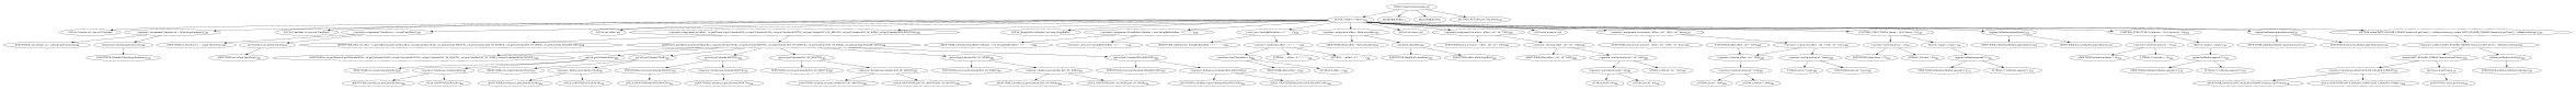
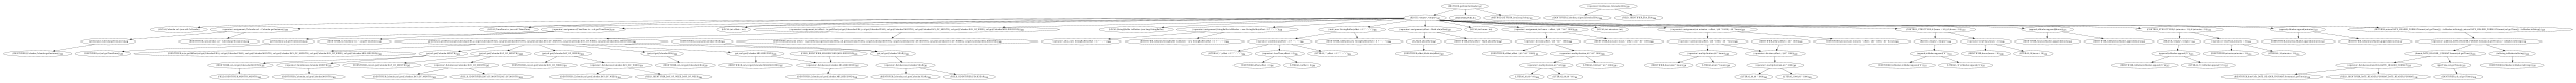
  digraph {
    fontname="PT Serif"
    node [fontname="PT Serif"]
    edge [fontname="PT Serif"]
    n1 [label=<(METHOD,getDateForHeader)<SUB>197</SUB>>]
    n2 [label=<(BLOCK,&lt;empty&gt;,&lt;empty&gt;)<SUB>197</SUB>>]
    n3 [label=<(MODIFIER,PUBLIC)>]
-   n4 [label=<(MODIFIER,STATIC)>]
    n5 [label=<(METHOD_RETURN,java.lang.String)<SUB>197</SUB>>]
    n6 [label=<(LOCAL,Calendar cal: java.util.Calendar)>]
    n7 [label=<(&lt;operator&gt;.assignment,Calendar cal = Calendar.getInstance())<SUB>198</SUB>>]
    n8 [label=<(LOCAL,TimeZone tz: java.util.TimeZone)>]
    n9 [label=<(&lt;operator&gt;.assignment,TimeZone tz = cal.getTimeZone())<SUB>199</SUB>>]
    n10 [label=<(LOCAL,int offset: int)>]
    n11 [label=<(&lt;operator&gt;.assignment,int offset = tz.getOffset(cal.get(Calendar.ERA), cal.get(Calendar.YEAR), cal.get(Calendar.MONTH), cal.get(Calendar.DAY_OF_MONTH), cal.get(Calendar.DAY_OF_WEEK), cal.get(Calendar.MILLISECOND)))<SUB>200</SUB>>]
    n12 [label=<(LOCAL,StringBuffer tzMarker: java.lang.StringBuffer)>]
    n13 [label=<(&lt;operator&gt;.assignment,StringBuffer tzMarker = new StringBuffer(offset &lt; 0 ? &quot;-&quot; : &quot;+&quot;))<SUB>206</SUB>>]
    n14 [label=<(&lt;init&gt;,new StringBuffer(offset &lt; 0 ? &quot;-&quot; : &quot;+&quot;))<SUB>206</SUB>>]
    n15 [label=<(&lt;operator&gt;.assignment,offset = Math.abs(offset))<SUB>207</SUB>>]
    n16 [label=<(LOCAL,int hours: int)>]
    n17 [label=<(&lt;operator&gt;.assignment,int hours = offset / (60 * 60 * 1000))<SUB>208</SUB>>]
    n18 [label=<(LOCAL,int minutes: int)>]
    n19 [label=<(&lt;operator&gt;.assignment,int minutes = offset / (60 * 1000) - 60 * hours)<SUB>209</SUB>>]
    n20 [label=<(CONTROL_STRUCTURE,if (hours &lt; 10),if (hours &lt; 10))<SUB>210</SUB>>]
    n21 [label=<(append,tzMarker.append(hours))<SUB>213</SUB>>]
    n22 [label=<(CONTROL_STRUCTURE,if (minutes &lt; 10),if (minutes &lt; 10))<SUB>214</SUB>>]
    n23 [label=<(append,tzMarker.append(minutes))<SUB>217</SUB>>]
    n24 [label=<(RETURN,return DATE_HEADER_FORMAT.format(cal.getTime()) + tzMarker.toString();,return DATE_HEADER_FORMAT.format(cal.getTime()) + tzMarker.toString();)<SUB>218</SUB>>]
    n25 [label=<(IDENTIFIER,cal,Calendar cal = Calendar.getInstance())<SUB>198</SUB>>]
    n26 [label=<(getInstance,Calendar.getInstance())<SUB>198</SUB>>]
    n27 [label=<(IDENTIFIER,tz,TimeZone tz = cal.getTimeZone())<SUB>199</SUB>>]
    n28 [label=<(getTimeZone,cal.getTimeZone())<SUB>199</SUB>>]
    n29 [label=<(IDENTIFIER,offset,int offset = tz.getOffset(cal.get(Calendar.ERA), cal.get(Calendar.YEAR), cal.get(Calendar.MONTH), cal.get(Calendar.DAY_OF_MONTH), cal.get(Calendar.DAY_OF_WEEK), cal.get(Calendar.MILLISECOND)))<SUB>200</SUB>>]
    n30 [label=<(getOffset,tz.getOffset(cal.get(Calendar.ERA), cal.get(Calendar.YEAR), cal.get(Calendar.MONTH), cal.get(Calendar.DAY_OF_MONTH), cal.get(Calendar.DAY_OF_WEEK), cal.get(Calendar.MILLISECOND)))<SUB>200</SUB>>]
    n31 [label=<(IDENTIFIER,tzMarker,StringBuffer tzMarker = new StringBuffer(offset &lt; 0 ? &quot;-&quot; : &quot;+&quot;))<SUB>206</SUB>>]
    n32 [label=<(&lt;operator&gt;.alloc,new StringBuffer(offset &lt; 0 ? &quot;-&quot; : &quot;+&quot;))<SUB>206</SUB>>]
    n33 [label=<(IDENTIFIER,tzMarker,new StringBuffer(offset &lt; 0 ? &quot;-&quot; : &quot;+&quot;))<SUB>206</SUB>>]
    n34 [label=<(&lt;operator&gt;.conditional,offset &lt; 0 ? &quot;-&quot; : &quot;+&quot;)<SUB>206</SUB>>]
    n35 [label=<(IDENTIFIER,offset,offset = Math.abs(offset))<SUB>207</SUB>>]
    n36 [label=<(abs,Math.abs(offset))<SUB>207</SUB>>]
    n37 [label=<(IDENTIFIER,hours,int hours = offset / (60 * 60 * 1000))<SUB>208</SUB>>]
    n38 [label=<(&lt;operator&gt;.division,offset / (60 * 60 * 1000))<SUB>208</SUB>>]
    n39 [label=<(IDENTIFIER,minutes,int minutes = offset / (60 * 1000) - 60 * hours)<SUB>209</SUB>>]
    n40 [label=<(&lt;operator&gt;.subtraction,offset / (60 * 1000) - 60 * hours)<SUB>209</SUB>>]
    n41 [label=<(&lt;operator&gt;.lessThan,hours &lt; 10)<SUB>210</SUB>>]
    n42 [label=<(BLOCK,&lt;empty&gt;,&lt;empty&gt;)<SUB>210</SUB>>]
    n43 [label=<(IDENTIFIER,tzMarker,tzMarker.append(hours))<SUB>213</SUB>>]
    n44 [label=<(IDENTIFIER,hours,tzMarker.append(hours))<SUB>213</SUB>>]
    n45 [label=<(&lt;operator&gt;.lessThan,minutes &lt; 10)<SUB>214</SUB>>]
    n46 [label=<(BLOCK,&lt;empty&gt;,&lt;empty&gt;)<SUB>214</SUB>>]
    n47 [label=<(IDENTIFIER,tzMarker,tzMarker.append(minutes))<SUB>217</SUB>>]
    n48 [label=<(IDENTIFIER,minutes,tzMarker.append(minutes))<SUB>217</SUB>>]
    n49 [label=<(&lt;operator&gt;.addition,DATE_HEADER_FORMAT.format(cal.getTime()) + tzMarker.toString())<SUB>218</SUB>>]
    n50 [label=<(IDENTIFIER,Calendar,Calendar.getInstance())<SUB>198</SUB>>]
    n51 [label=<(IDENTIFIER,cal,cal.getTimeZone())<SUB>199</SUB>>]
    n52 [label=<(IDENTIFIER,tz,tz.getOffset(cal.get(Calendar.ERA), cal.get(Calendar.YEAR), cal.get(Calendar.MONTH), cal.get(Calendar.DAY_OF_MONTH), cal.get(Calendar.DAY_OF_WEEK), cal.get(Calendar.MILLISECOND)))<SUB>200</SUB>>]
    n53 [label=<(get,cal.get(Calendar.ERA))<SUB>200</SUB>>]
    n54 [label=<(get,cal.get(Calendar.YEAR))<SUB>201</SUB>>]
    n55 [label=<(get,cal.get(Calendar.MONTH))<SUB>202</SUB>>]
    n56 [label=<(get,cal.get(Calendar.DAY_OF_MONTH))<SUB>203</SUB>>]
    n57 [label=<(get,cal.get(Calendar.DAY_OF_WEEK))<SUB>204</SUB>>]
    n58 [label=<(get,cal.get(Calendar.MILLISECOND))<SUB>205</SUB>>]
    n59 [label=<(IDENTIFIER,cal,cal.get(Calendar.ERA))<SUB>200</SUB>>]
    n60 [label=<(&lt;operator&gt;.fieldAccess,Calendar.ERA)<SUB>200</SUB>>]
    n61 [label=<(IDENTIFIER,cal,cal.get(Calendar.YEAR))<SUB>201</SUB>>]
    n62 [label=<(&lt;operator&gt;.fieldAccess,Calendar.YEAR)<SUB>201</SUB>>]
    n63 [label=<(IDENTIFIER,cal,cal.get(Calendar.MONTH))<SUB>202</SUB>>]
    n64 [label=<(&lt;operator&gt;.fieldAccess,Calendar.MONTH)<SUB>202</SUB>>]
    n65 [label=<(IDENTIFIER,cal,cal.get(Calendar.DAY_OF_MONTH))<SUB>203</SUB>>]
    n66 [label=<(&lt;operator&gt;.fieldAccess,Calendar.DAY_OF_MONTH)<SUB>203</SUB>>]
    n67 [label=<(IDENTIFIER,cal,cal.get(Calendar.DAY_OF_WEEK))<SUB>204</SUB>>]
    n68 [label=<(&lt;operator&gt;.fieldAccess,Calendar.DAY_OF_WEEK)<SUB>204</SUB>>]
    n69 [label=<(IDENTIFIER,cal,cal.get(Calendar.MILLISECOND))<SUB>205</SUB>>]
    n70 [label=<(&lt;operator&gt;.fieldAccess,Calendar.MILLISECOND)<SUB>205</SUB>>]
    n71 [label=<(IDENTIFIER,Calendar,cal.get(Calendar.ERA))<SUB>200</SUB>>]
    n72 [label=<(FIELD_IDENTIFIER,ERA,ERA)<SUB>200</SUB>>]
    n73 [label=<(IDENTIFIER,Calendar,cal.get(Calendar.YEAR))<SUB>201</SUB>>]
    n74 [label=<(FIELD_IDENTIFIER,YEAR,YEAR)<SUB>201</SUB>>]
    n75 [label=<(FIELD_IDENTIFIER,MONTH,MONTH)<SUB>202</SUB>>]
    n76 [label=<(IDENTIFIER,Calendar,cal.get(Calendar.MONTH))<SUB>202</SUB>>]
    n77 [label=<(IDENTIFIER,Calendar,cal.get(Calendar.DAY_OF_MONTH))<SUB>203</SUB>>]
    n78 [label=<(FIELD_IDENTIFIER,DAY_OF_MONTH,DAY_OF_MONTH)<SUB>203</SUB>>]
    n79 [label=<(IDENTIFIER,Calendar,cal.get(Calendar.DAY_OF_WEEK))<SUB>204</SUB>>]
    n80 [label=<(FIELD_IDENTIFIER,DAY_OF_WEEK,DAY_OF_WEEK)<SUB>204</SUB>>]
    n81 [label=<(IDENTIFIER,Calendar,cal.get(Calendar.MILLISECOND))<SUB>205</SUB>>]
    n82 [label=<(FIELD_IDENTIFIER,MILLISECOND,MILLISECOND)<SUB>205</SUB>>]
    n83 [label=<(&lt;operator&gt;.lessThan,offset &lt; 0)<SUB>206</SUB>>]
    n84 [label=<(LITERAL,&quot;-&quot;,offset &lt; 0 ? &quot;-&quot; : &quot;+&quot;)<SUB>206</SUB>>]
    n85 [label=<(LITERAL,&quot;+&quot;,offset &lt; 0 ? &quot;-&quot; : &quot;+&quot;)<SUB>206</SUB>>]
    n86 [label=<(IDENTIFIER,offset,offset &lt; 0)<SUB>206</SUB>>]
    n87 [label=<(LITERAL,0,offset &lt; 0)<SUB>206</SUB>>]
-   n88 [label=<(IDENTIFIER,Math,Math.abs(offset))<SUB>207</SUB>>]
    n89 [label=<(IDENTIFIER,offset,Math.abs(offset))<SUB>207</SUB>>]
    n90 [label=<(IDENTIFIER,offset,offset / (60 * 60 * 1000))<SUB>208</SUB>>]
    n91 [label=<(&lt;operator&gt;.multiplication,60 * 60 * 1000)<SUB>208</SUB>>]
    n92 [label=<(&lt;operator&gt;.multiplication,60 * 60)<SUB>208</SUB>>]
    n93 [label=<(LITERAL,1000,60 * 60 * 1000)<SUB>208</SUB>>]
    n94 [label=<(LITERAL,60,60 * 60)<SUB>208</SUB>>]
    n95 [label=<(LITERAL,60,60 * 60)<SUB>208</SUB>>]
    n96 [label=<(&lt;operator&gt;.division,offset / (60 * 1000))<SUB>209</SUB>>]
    n97 [label=<(&lt;operator&gt;.multiplication,60 * hours)<SUB>209</SUB>>]
    n98 [label=<(&lt;operator&gt;.multiplication,60 * 1000)<SUB>209</SUB>>]
    n99 [label=<(LITERAL,60,60 * hours)<SUB>209</SUB>>]
    n100 [label=<(IDENTIFIER,hours,60 * hours)<SUB>209</SUB>>]
    n101 [label=<(IDENTIFIER,offset,offset / (60 * 1000))<SUB>209</SUB>>]
    n102 [label=<(LITERAL,60,60 * 1000)<SUB>209</SUB>>]
    n103 [label=<(LITERAL,1000,60 * 1000)<SUB>209</SUB>>]
    n104 [label=<(IDENTIFIER,hours,hours &lt; 10)<SUB>210</SUB>>]
    n105 [label=<(LITERAL,10,hours &lt; 10)<SUB>210</SUB>>]
    n106 [label=<(append,tzMarker.append(&quot;0&quot;))<SUB>211</SUB>>]
    n107 [label=<(IDENTIFIER,tzMarker,tzMarker.append(&quot;0&quot;))<SUB>211</SUB>>]
    n108 [label=<(LITERAL,&quot;0&quot;,tzMarker.append(&quot;0&quot;))<SUB>211</SUB>>]
    n109 [label=<(IDENTIFIER,minutes,minutes &lt; 10)<SUB>214</SUB>>]
    n110 [label=<(LITERAL,10,minutes &lt; 10)<SUB>214</SUB>>]
    n111 [label=<(append,tzMarker.append(&quot;0&quot;))<SUB>215</SUB>>]
    n112 [label=<(IDENTIFIER,tzMarker,tzMarker.append(&quot;0&quot;))<SUB>215</SUB>>]
    n113 [label=<(LITERAL,&quot;0&quot;,tzMarker.append(&quot;0&quot;))<SUB>215</SUB>>]
    n114 [label=<(format,DATE_HEADER_FORMAT.format(cal.getTime()))<SUB>218</SUB>>]
    n115 [label=<(toString,tzMarker.toString())<SUB>218</SUB>>]
    n116 [label=<(&lt;operator&gt;.fieldAccess,DateUtils.DATE_HEADER_FORMAT)<SUB>218</SUB>>]
    n117 [label=<(getTime,cal.getTime())<SUB>218</SUB>>]
    n118 [label=<(IDENTIFIER,tzMarker,tzMarker.toString())<SUB>218</SUB>>]
    n119 [label=<(IDENTIFIER,DateUtils,DATE_HEADER_FORMAT.format(cal.getTime()))<SUB>218</SUB>>]
    n120 [label=<(FIELD_IDENTIFIER,DATE_HEADER_FORMAT,DATE_HEADER_FORMAT)<SUB>218</SUB>>]
    n121 [label=<(IDENTIFIER,cal,cal.getTime())<SUB>218</SUB>>]
    n1 -> n2
    n1 -> n3
-   n1 -> n4
    n1 -> n5
    n2 -> n6
    n2 -> n7
    n2 -> n8
    n2 -> n9
    n2 -> n10
    n2 -> n11
    n2 -> n12
    n2 -> n13
    n2 -> n14
    n2 -> n15
    n2 -> n16
    n2 -> n17
    n2 -> n18
    n2 -> n19
    n2 -> n20
    n2 -> n21
    n2 -> n22
    n2 -> n23
    n2 -> n24
    n7 -> n25
    n7 -> n26
    n9 -> n27
    n9 -> n28
    n11 -> n29
    n11 -> n30
    n13 -> n31
    n13 -> n32
    n14 -> n33
    n14 -> n34
    n15 -> n35
    n15 -> n36
    n17 -> n37
    n17 -> n38
    n19 -> n39
    n19 -> n40
    n20 -> n41
    n20 -> n42
    n21 -> n43
    n21 -> n44
    n22 -> n45
    n22 -> n46
    n23 -> n47
    n23 -> n48
    n24 -> n49
    n26 -> n50
    n28 -> n51
    n30 -> n52
    n30 -> n53
    n30 -> n54
    n30 -> n55
    n30 -> n56
    n30 -> n57
    n30 -> n58
    n34 -> n83
    n34 -> n84
    n34 -> n85
-   n36 -> n88
    n36 -> n89
    n38 -> n90
    n38 -> n91
    n40 -> n96
    n40 -> n97
    n41 -> n104
    n41 -> n105
    n42 -> n106
    n45 -> n109
    n45 -> n110
    n46 -> n111
    n49 -> n114
    n49 -> n115
    n53 -> n59
-   n53 -> n60
-   n54 -> n61
+   n61 -> n54
    n54 -> n62
    n55 -> n63
    n55 -> n64
    n56 -> n65
    n56 -> n66
    n57 -> n67
    n57 -> n68
    n58 -> n69
    n58 -> n70
    n60 -> n71
    n60 -> n72
    n62 -> n73
    n62 -> n74
    n63 -> n75
    n64 -> n76
    n66 -> n77
    n66 -> n78
    n68 -> n79
    n68 -> n80
    n70 -> n81
-   n70 -> n82
+   n82 -> n70
    n83 -> n86
    n83 -> n87
    n91 -> n92
    n91 -> n93
    n92 -> n94
    n92 -> n95
    n96 -> n98
    n97 -> n99
    n97 -> n100
    n98 -> n102
    n98 -> n103
    n101 -> n96
    n106 -> n107
    n106 -> n108
    n111 -> n112
    n111 -> n113
    n114 -> n116
    n114 -> n117
    n115 -> n118
    n116 -> n119
    n116 -> n120
    n117 -> n121
  }
